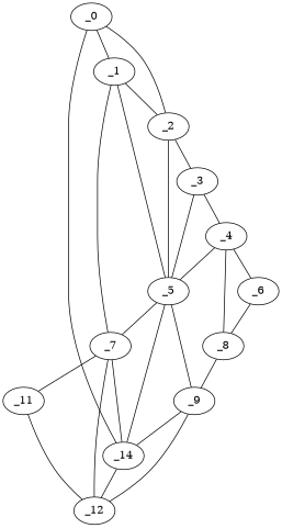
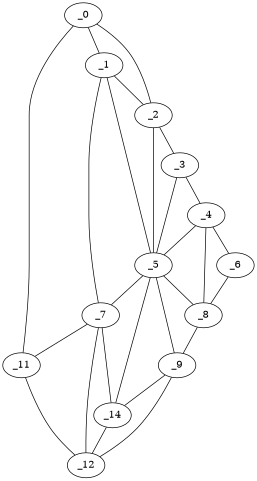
  graph {
    edge [valence=2]
    _0 [x=4 y=80]
    _1 [x=17 y=73]
    _2 [x=40 y=38]
    _11 [x=125 y=86]
    _5 [x=84 y=49]
    _7 [x=102 y=70]
    _3 [x=74 y=25]
    _12 [x=126 y=78]
    _8 [x=104 y=37]
    _9 [x=109 y=42]
    n11 [label=_14 x=111 y=60]
    _4 [x=80 y=26]
    _6 [x=92 y=35]
    _0 -- _1
    _0 -- _2 [valence=1]
-   _0 -- n11 [valence=1]
+   _0 -- _11 [valence=1]
    _1 -- _2
    _1 -- _5
    _1 -- _7 [valence=1]
    _2 -- _5 [valence=1]
    _2 -- _3 [valence=1]
    _11 -- _12 [valence=1]
    _5 -- _7
+   _5 -- _8 [valence=1]
    _5 -- _9
    _5 -- n11
    _7 -- _11
    _7 -- _12
    _7 -- n11
    _3 -- _5
    _3 -- _4 [valence=1]
    _8 -- _9 [valence=1]
    _9 -- _12 [valence=1]
    _9 -- n11 [valence=1]
    n11 -- _12 [valence=1]
    _4 -- _5
    _4 -- _8 [valence=1]
    _4 -- _6
    _6 -- _8
  }
